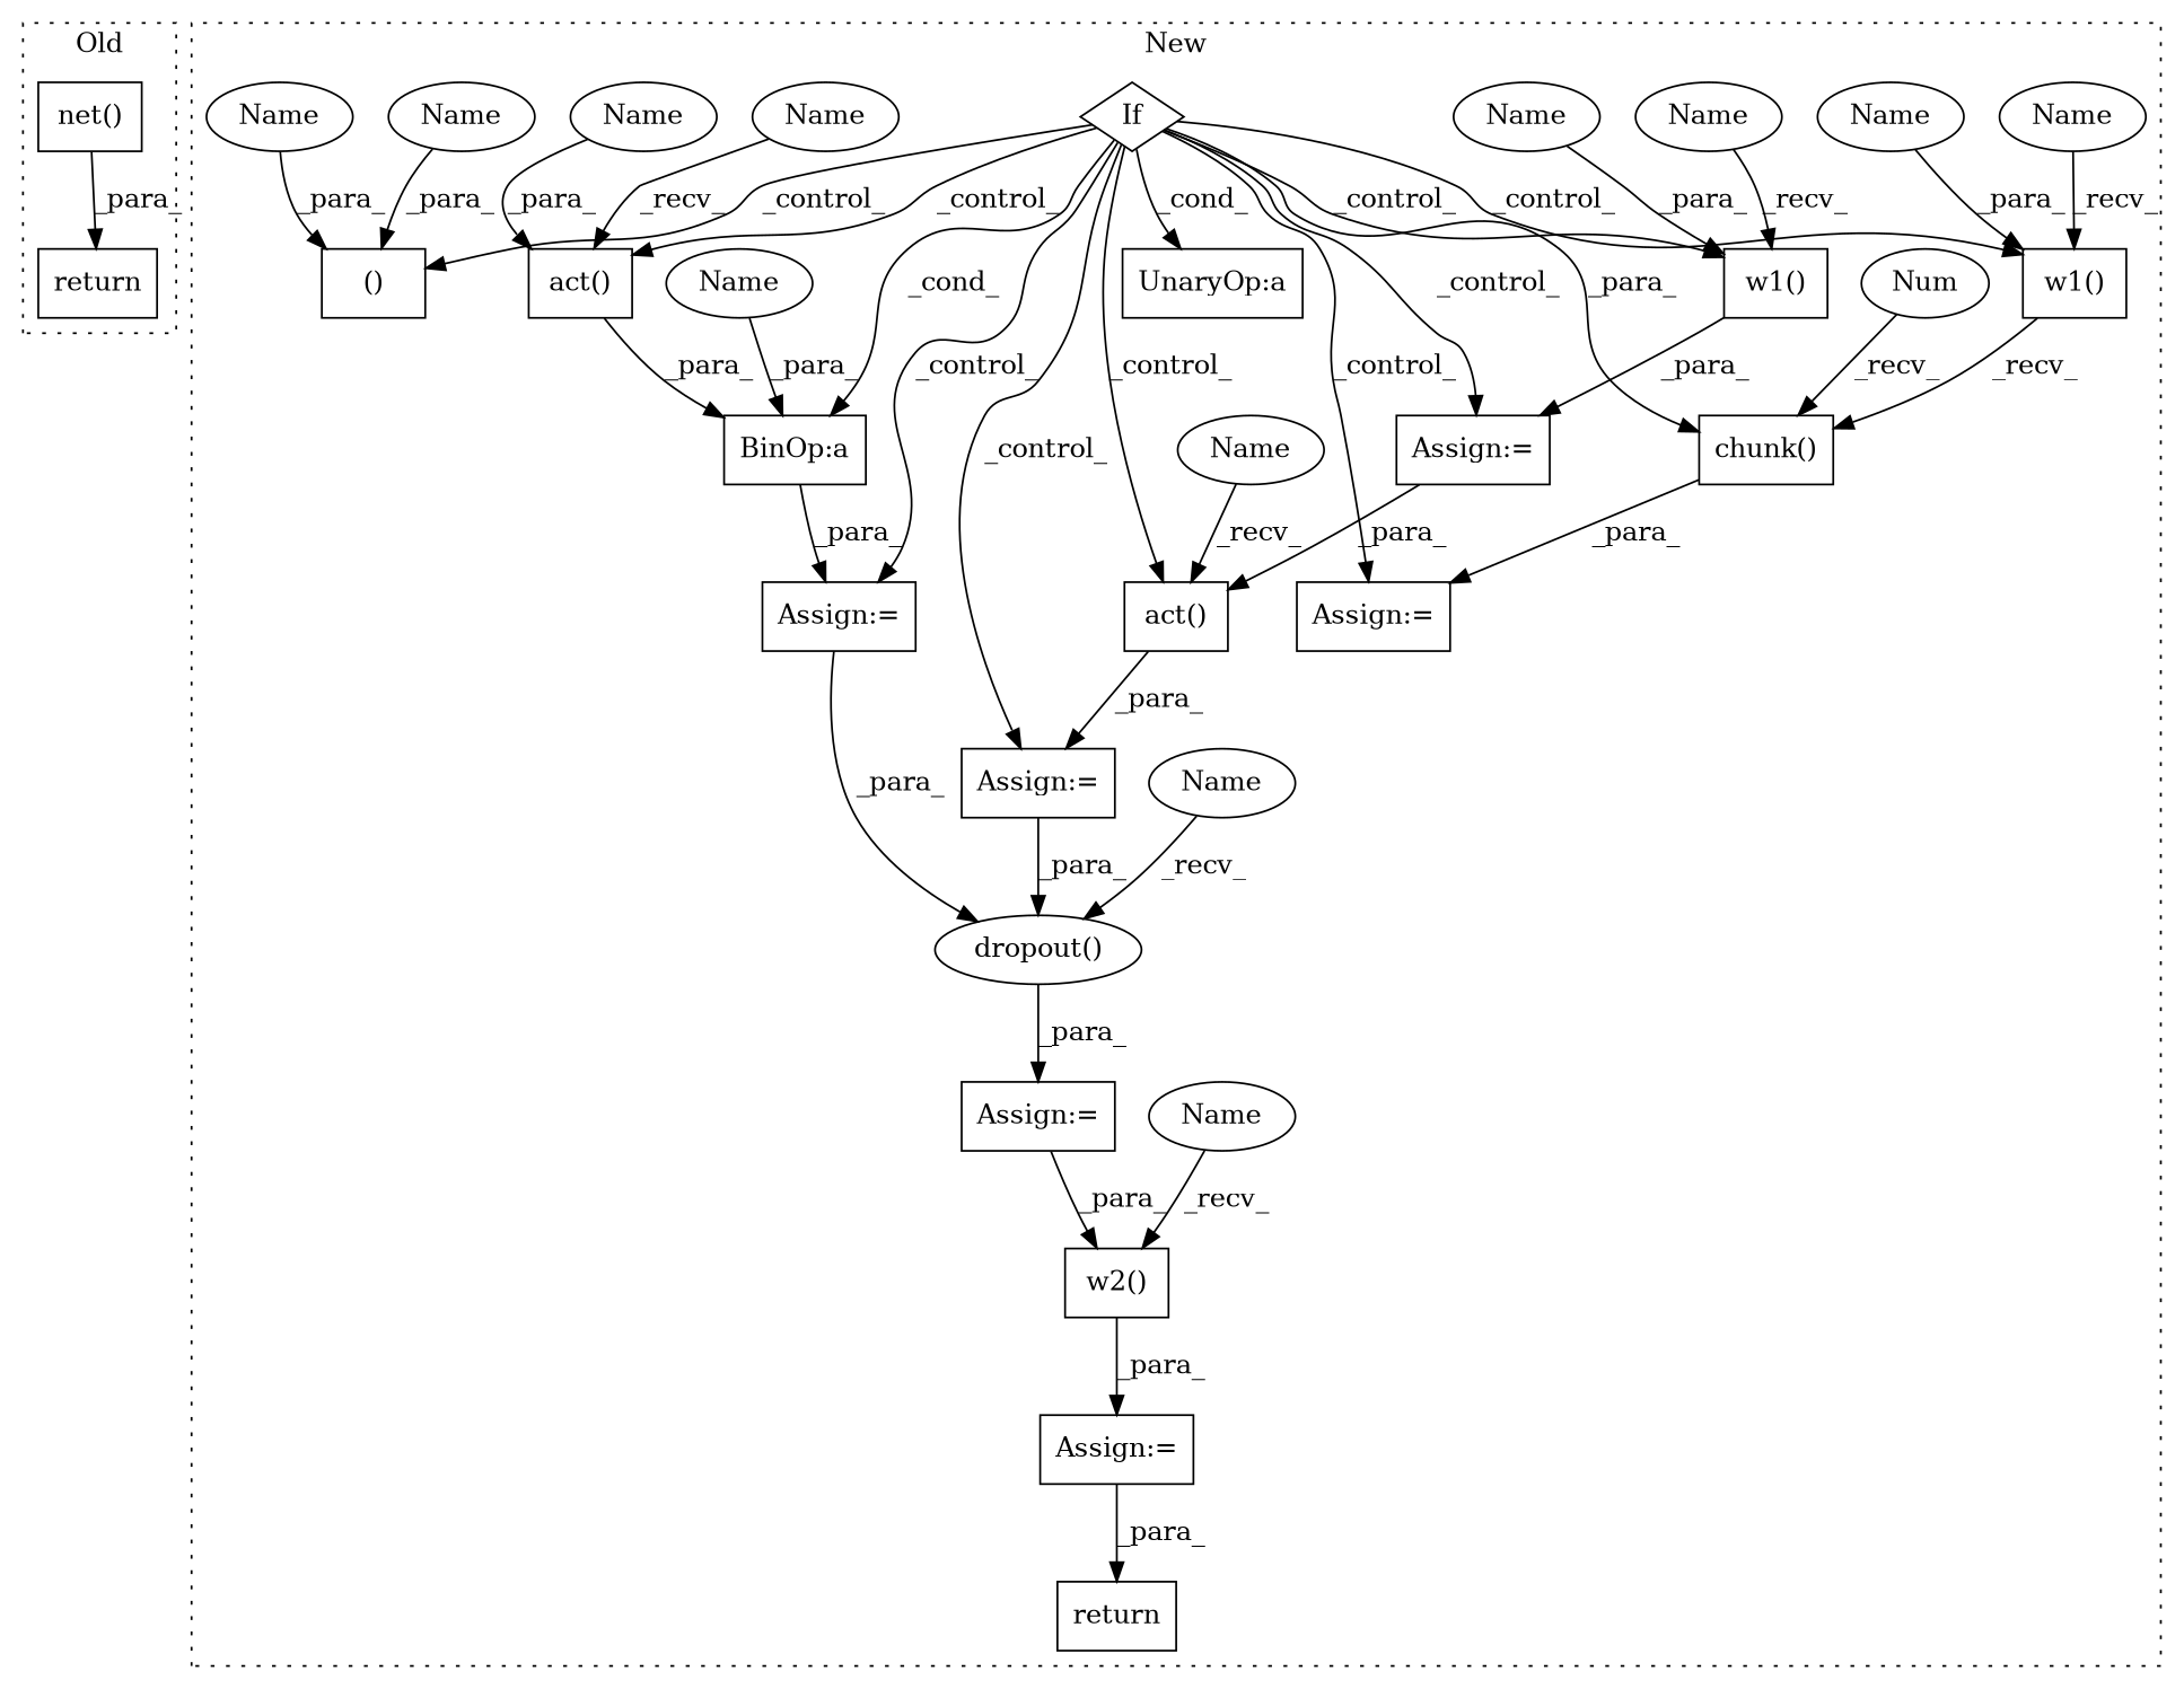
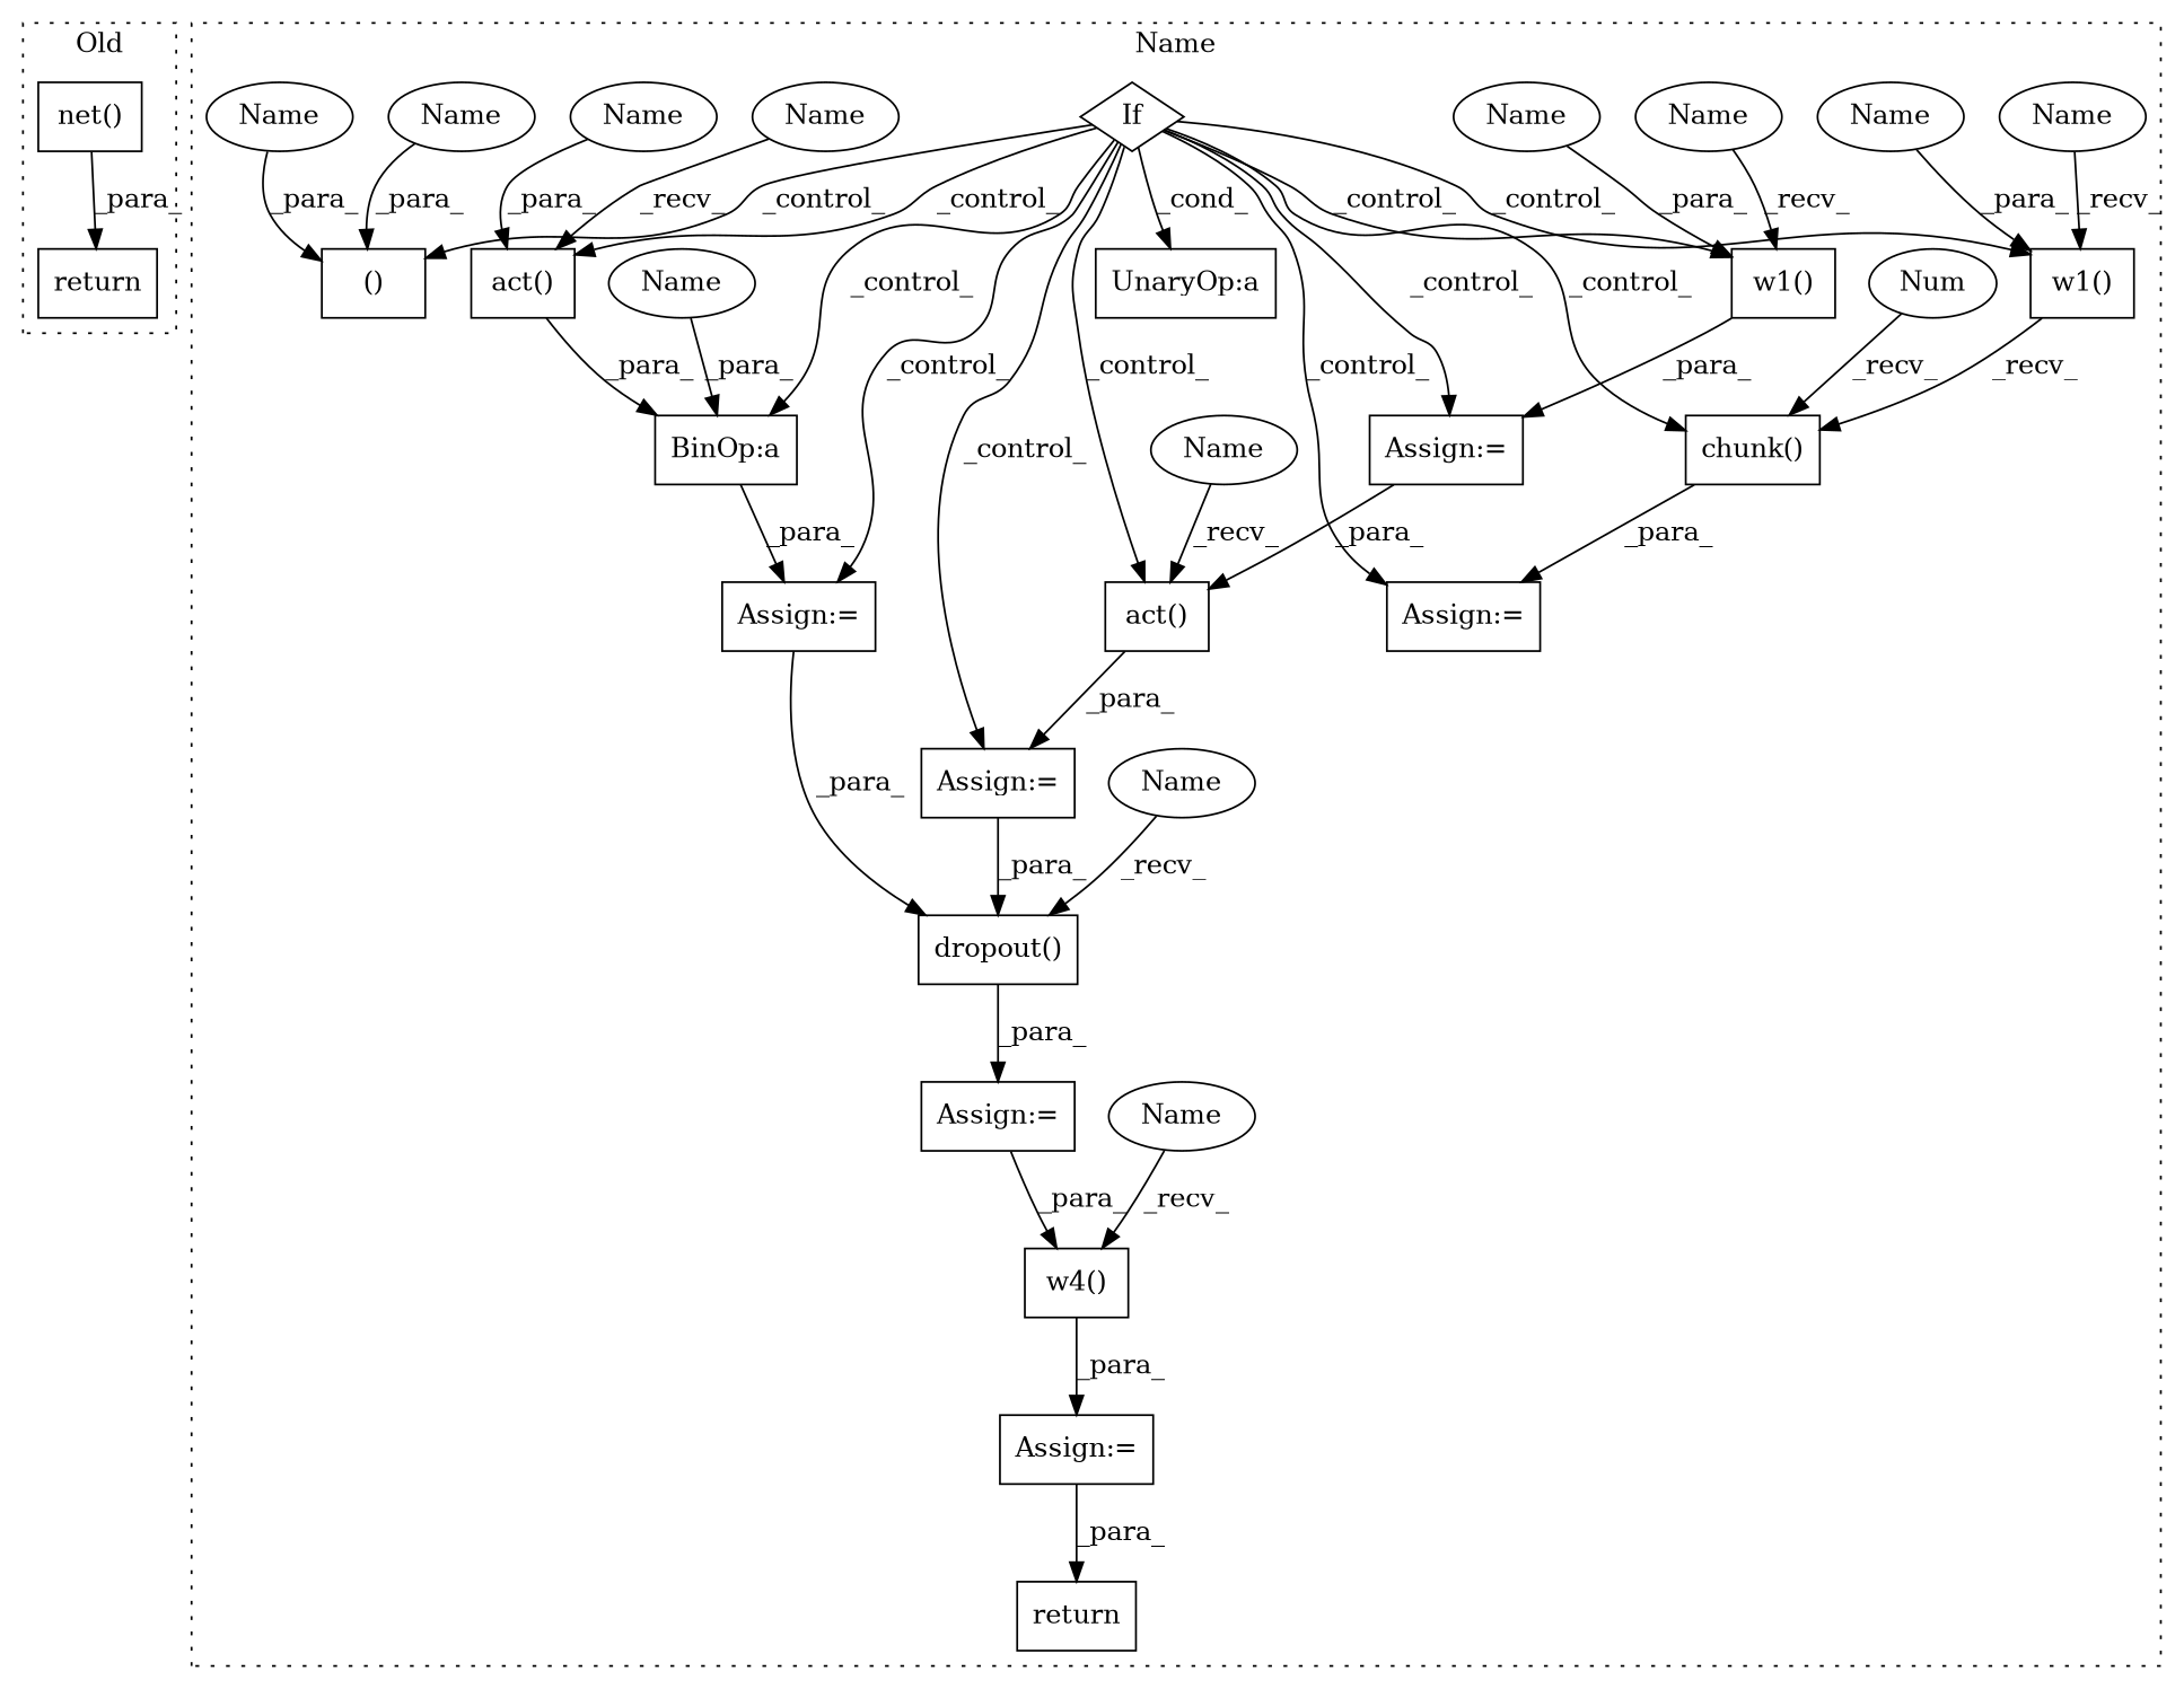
  digraph {
    node [a=87 l=1 s=10698 shape=box]
    n1 [a=93 l=7 label=return s=10151]
    n2 [a=75 l="9,1" label="net()" s="10158,10168"]
    n3 [a=75 l="17,9" label="chunk()" s="10704,10722"]
    n4 [a=76 label=Num s=10721 shape=ellipse]
    n5 [a=68 l=6 label="Assign:="]
    n6 [a=96 l="3,14" label=If s="10599,10614" shape=diamond]
    n7 [a=54 l=3 label="()"]
    n8 [a=68 l=3 label="Assign:=" s=10656]
    n9 [a=68 l=3 label="Assign:=" s=10802]
    n10 [a=68 l=3 label="Assign:=" s=10745]
    n11 [a=68 l=3 label="Assign:=" s=10629]
    n12 [a=93 l=7 label=return s=10824]
    n13 [a=82 l=3 label="BinOp:a" s=10759]
    n14 [a=75 l="9,1" label="act()" s="10748,10758"]
    n15 [a=61 l=12 label="UnaryOp:a" s=10602]
-   n16 [a=75 l="13,1" label="dropout()" s="10777,10791" shape=ellipse]
+   n16 [a=75 l="13,1" label="dropout()" s="10777,10791"]
    n17 [a=75 l="9,1" label="act()" s="10659,10669"]
-   n18 [a=75 l="8,1" label="w2()" s="10805,10814"]
+   n18 [a=75 l="8,1" label="w4()" s="10805,10814"]
    n19 [a=68 l=3 label="Assign:=" s=10774]
    n20 [a=75 l="8,1" label="w1()" s="10632,10641"]
    n21 [a=75 l="8,1" label="w1()" s="10704,10713"]
    n22 [l=4 label=Name s=10632 shape=ellipse]
    n23 [l=4 label=Name s=10704 shape=ellipse]
    n24 [l=4 label=Name s=10805 shape=ellipse]
    n25 [l=4 label=Name s=10659 shape=ellipse]
    n26 [l=4 label=Name s=10748 shape=ellipse]
    n27 [l=4 label=Name s=10777 shape=ellipse]
    n28 [label=Name s=10640 shape=ellipse]
    n29 [label=Name s=10712 shape=ellipse]
    n30 [label=Name s=10757 shape=ellipse]
    n31 [label=Name s=10697 shape=ellipse]
    n32 [label=Name s=10700 shape=ellipse]
    n33 [label=Name s=10762 shape=ellipse]
    subgraph cluster_1 {
      label=Old
      style=dotted
      n1
      n2
    }
    subgraph cluster_2 {
-     label=New
+     label=Name
      style=dotted
      n3
      n4
      n5
      n6
      n7
      n8
      n9
      n10
      n11
      n12
      n13
      n14
      n15
      n16
      n17
      n18
      n19
      n20
      n21
      n22
      n23
      n24
      n25
      n26
      n27
      n28
      n29
      n30
      n31
      n32
      n33
    }
    n2 -> n1 [label=_para_]
    n3 -> n5 [label=_para_]
    n4 -> n3 [label=_recv_]
-   n6 -> n3 [label=_para_]
+   n6 -> n3 [label=_control_]
    n6 -> n5 [label=_control_]
    n6 -> n7 [label=_control_]
    n6 -> n8 [label=_control_]
    n6 -> n10 [label=_control_]
    n6 -> n11 [label=_control_]
-   n6 -> n13 [label=_cond_]
+   n6 -> n13 [label=_control_]
    n6 -> n14 [label=_control_]
    n6 -> n15 [label=_cond_]
    n6 -> n17 [label=_control_]
    n6 -> n20 [label=_control_]
    n6 -> n21 [label=_control_]
    n8 -> n16 [label=_para_]
    n9 -> n12 [label=_para_]
    n10 -> n16 [label=_para_]
    n11 -> n17 [label=_para_]
    n13 -> n10 [label=_para_]
    n14 -> n13 [label=_para_]
    n16 -> n19 [label=_para_]
    n17 -> n8 [label=_para_]
    n18 -> n9 [label=_para_]
    n19 -> n18 [label=_para_]
    n20 -> n11 [label=_para_]
    n21 -> n3 [label=_recv_]
    n22 -> n20 [label=_recv_]
    n23 -> n21 [label=_recv_]
    n24 -> n18 [label=_recv_]
    n25 -> n17 [label=_recv_]
    n26 -> n14 [label=_recv_]
    n27 -> n16 [label=_recv_]
    n28 -> n20 [label=_para_]
    n29 -> n21 [label=_para_]
    n30 -> n14 [label=_para_]
    n31 -> n7 [label=_para_]
    n32 -> n7 [label=_para_]
    n33 -> n13 [label=_para_]
  }
